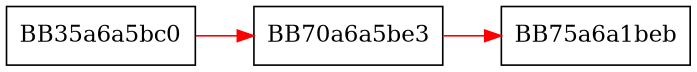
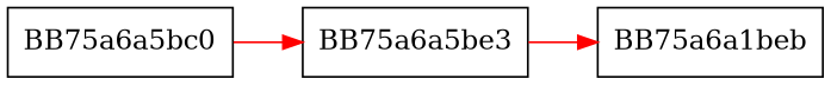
  digraph {
    rankdir=LR
    splines=ortho
    node [shape=box]
    edge [color=red]
-   BB75a6a5bc0 [label=BB35a6a5bc0]
-   BB75a6a5be3 [label=BB70a6a5be3]
+   BB75a6a5bc0
+   BB75a6a5be3
    n3 [label=BB75a6a1beb]
    BB75a6a5bc0 -> BB75a6a5be3
    BB75a6a5be3 -> n3
  }
